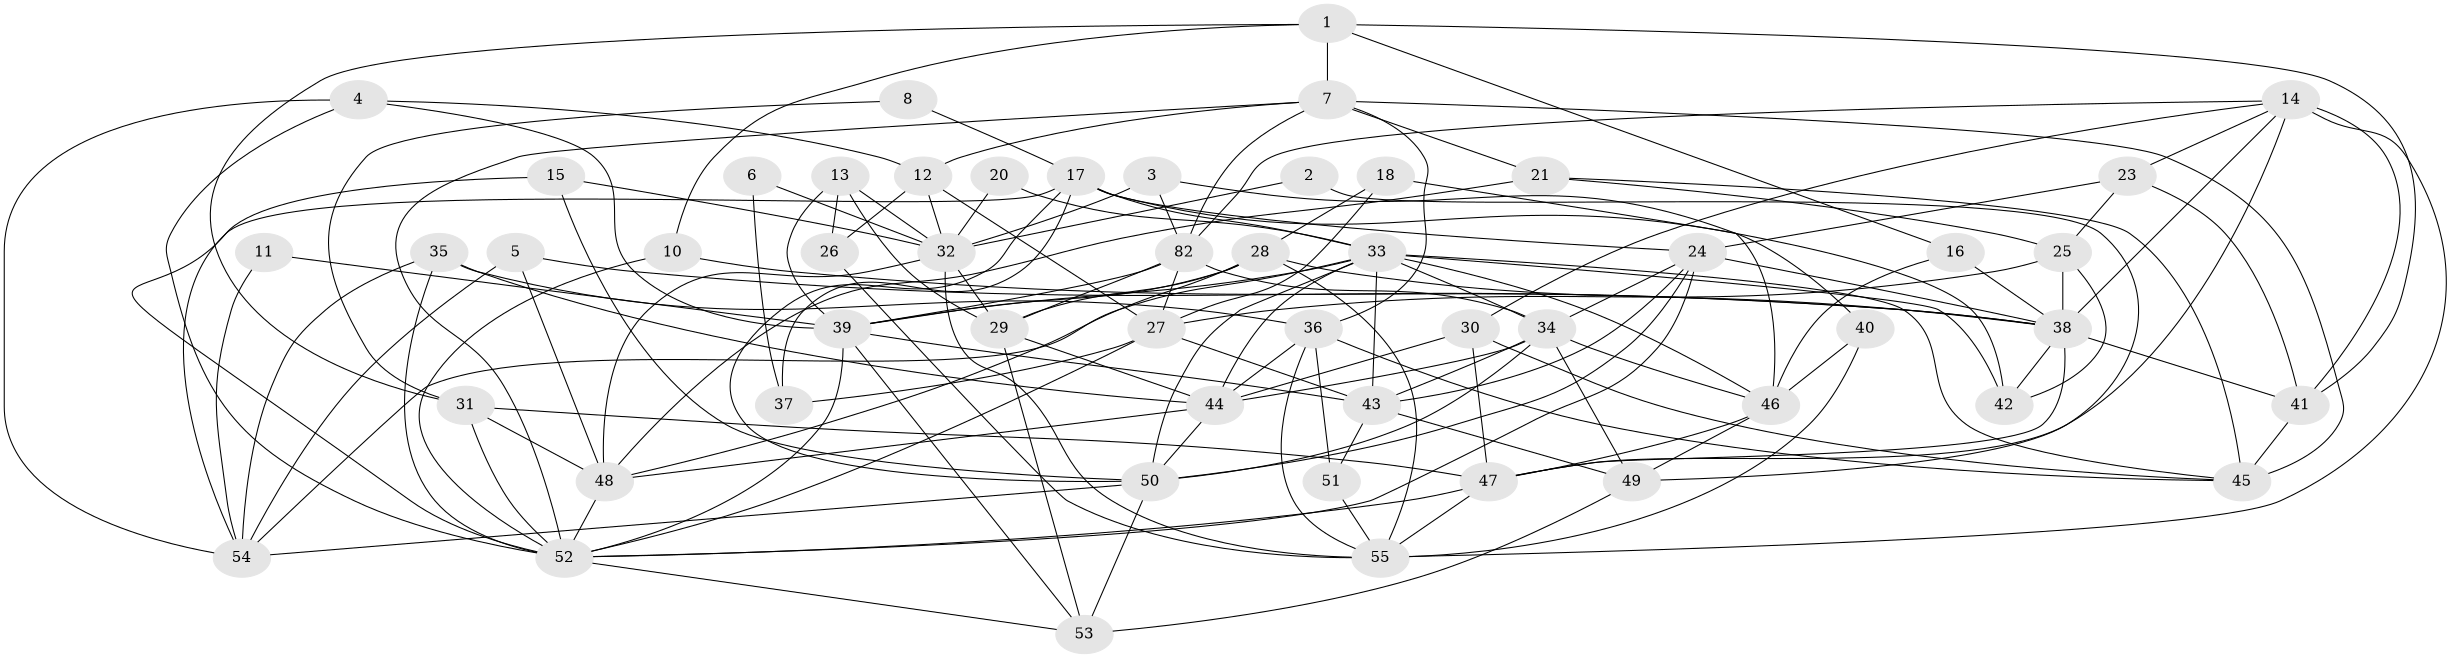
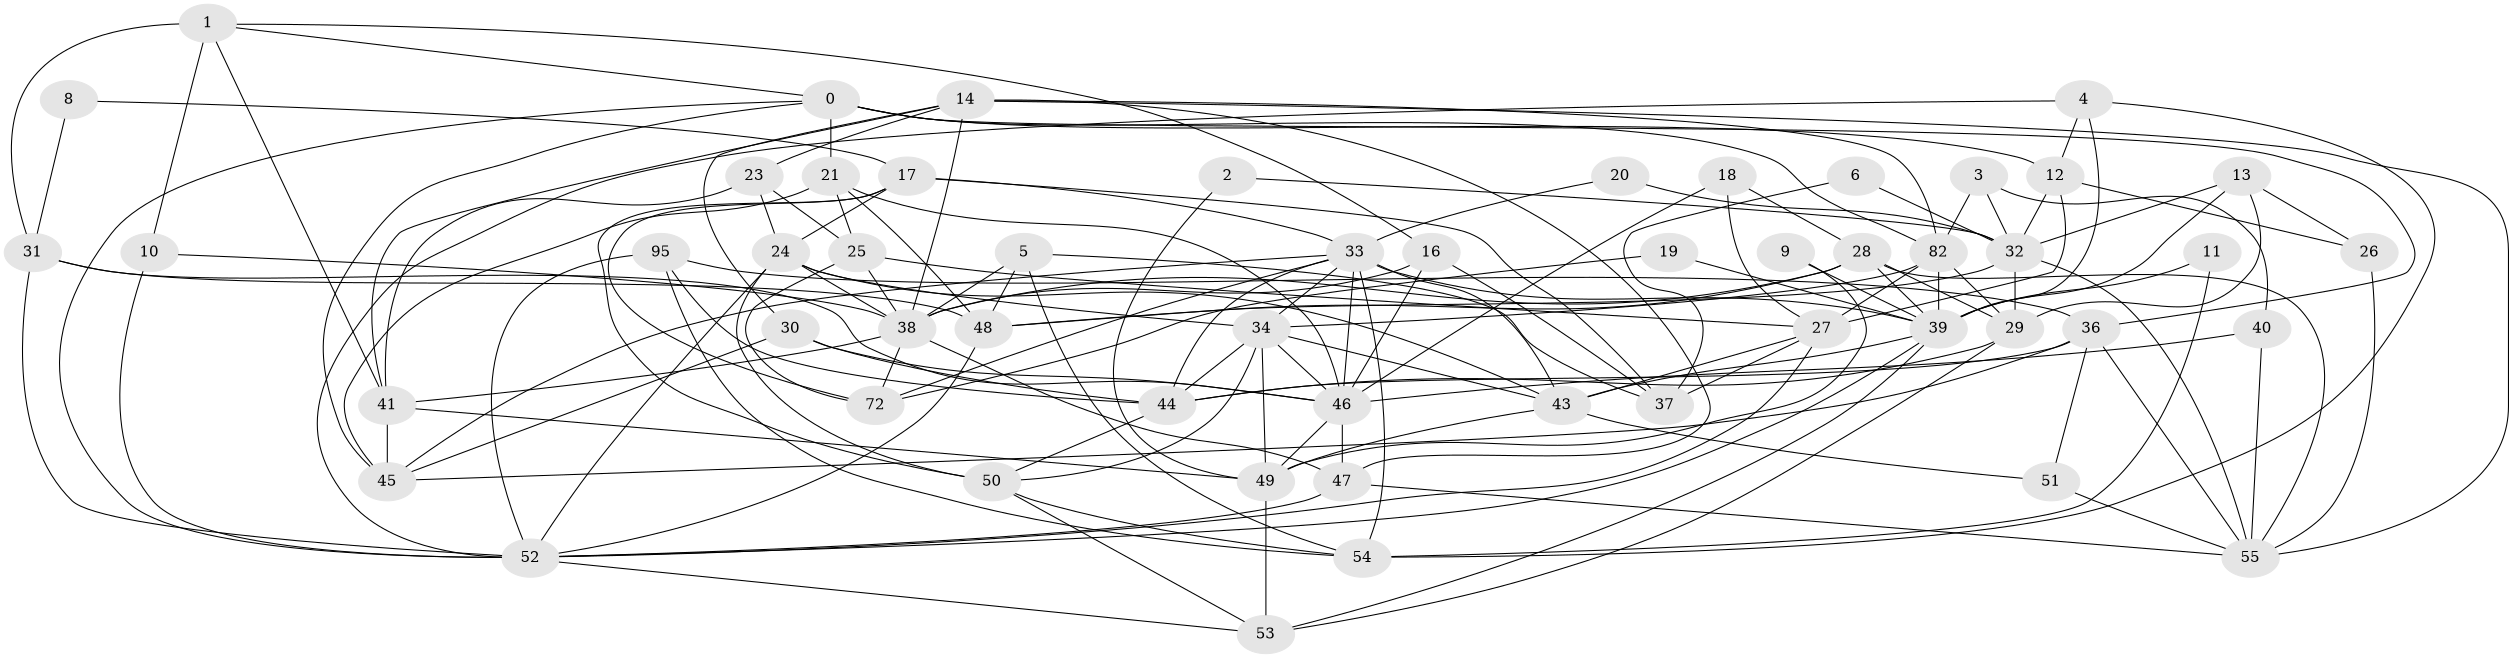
  graph {
    fontname="DejaVu Serif"
    node [color=gray90 fontname="DejaVu Serif" style=filled]
    edge [fontname="DejaVu Serif" weight=1.0]
    1
-   7
+   7 [label=0]
    10
    16
    31
    41
    n7 [label=82]
    12
    52
    21
    36
    45
    38
    37
    46
    48
    47
    49
    2
    32
    29
    55
    53
    3
    40
    39
    27
    34
    4
    54
    26
    43
    5
-   42
+   42 [label=72]
    6
    24
    50
    25
    44
    51
    8
    17
    33
+   9
    11
    13
    14
    23
    30
-   15
    18
    28
+   19
    20
-   35
+   35 [label=95]
    1 -- 7
    1 -- 10
    1 -- 16
    1 -- 31
    1 -- 41
    7 -- n7
    7 -- 12
    7 -- 52
    7 -- 21
    7 -- 36
    7 -- 45
    10 -- 52
    10 -- 38
    16 -- 38
+   16 -- 37
    16 -- 46
    31 -- 52
    31 -- 48
-   31 -- 47
+   31 -- 46
    41 -- 45
+   41 -- 49
    n7 -- 29
    n7 -- 39
    n7 -- 27
    n7 -- 34
    12 -- 32
    12 -- 27
    12 -- 26
    52 -- 53
    21 -- 45 [weight=2.0]
+   21 -- 46
    21 -- 48
    21 -- 25
    36 -- 45
    36 -- 55
    36 -- 44
    36 -- 51
    38 -- 41
    38 -- 47
    38 -- 42
    46 -- 47
    46 -- 49
    48 -- 52
    47 -- 52
    47 -- 55
    49 -- 53
    2 -- 49
    2 -- 32
    32 -- 48
    32 -- 29
    32 -- 55
    29 -- 53
    29 -- 44
    3 -- n7
    3 -- 32
    3 -- 40
    40 -- 46
    40 -- 55
    39 -- 52
    39 -- 53
    39 -- 43
    27 -- 52
    27 -- 37
    27 -- 43
    34 -- 46
    34 -- 49
    34 -- 43
    34 -- 50
    34 -- 44
    4 -- 12
    4 -- 52
    4 -- 39
    4 -- 54
    26 -- 55
    43 -- 49
    43 -- 51
    5 -- 38
+   5 -- 37
    5 -- 48
    5 -- 54
    6 -- 37
    6 -- 32
    24 -- 52
    24 -- 38
    24 -- 34
    24 -- 43
    24 -- 50
    50 -- 53
    50 -- 54
    25 -- 38
    25 -- 27
    25 -- 42
-   44 -- 48
    44 -- 50
    51 -- 55
    8 -- 31
    8 -- 17
    17 -- 37
-   17 -- 54
    17 -- 42
    17 -- 24
    17 -- 50
    17 -- 33
    33 -- 45
    33 -- 46 [weight=2.0]
    33 -- 39
    33 -- 34
    33 -- 54
    33 -- 43
    33 -- 42
-   33 -- 50
    33 -- 44
+   9 -- 49
+   9 -- 39
    11 -- 39
    11 -- 54
    13 -- 32
    13 -- 29
    13 -- 39
    13 -- 26
    14 -- 41
    14 -- n7
    14 -- 38
    14 -- 47
    14 -- 55
    14 -- 23
    14 -- 30
    23 -- 41
    23 -- 24
    23 -- 25
    30 -- 45
-   30 -- 47
+   30 -- 46
    30 -- 44
-   15 -- 52
-   15 -- 32
-   15 -- 50
    18 -- 46
    18 -- 27
    18 -- 28
    28 -- 38
    28 -- 48
    28 -- 29
    28 -- 55
    28 -- 39
+   19 -- 39
+   19 -- 42
    20 -- 32
    20 -- 33
    35 -- 52
    35 -- 36
    35 -- 54
    35 -- 44
  }
